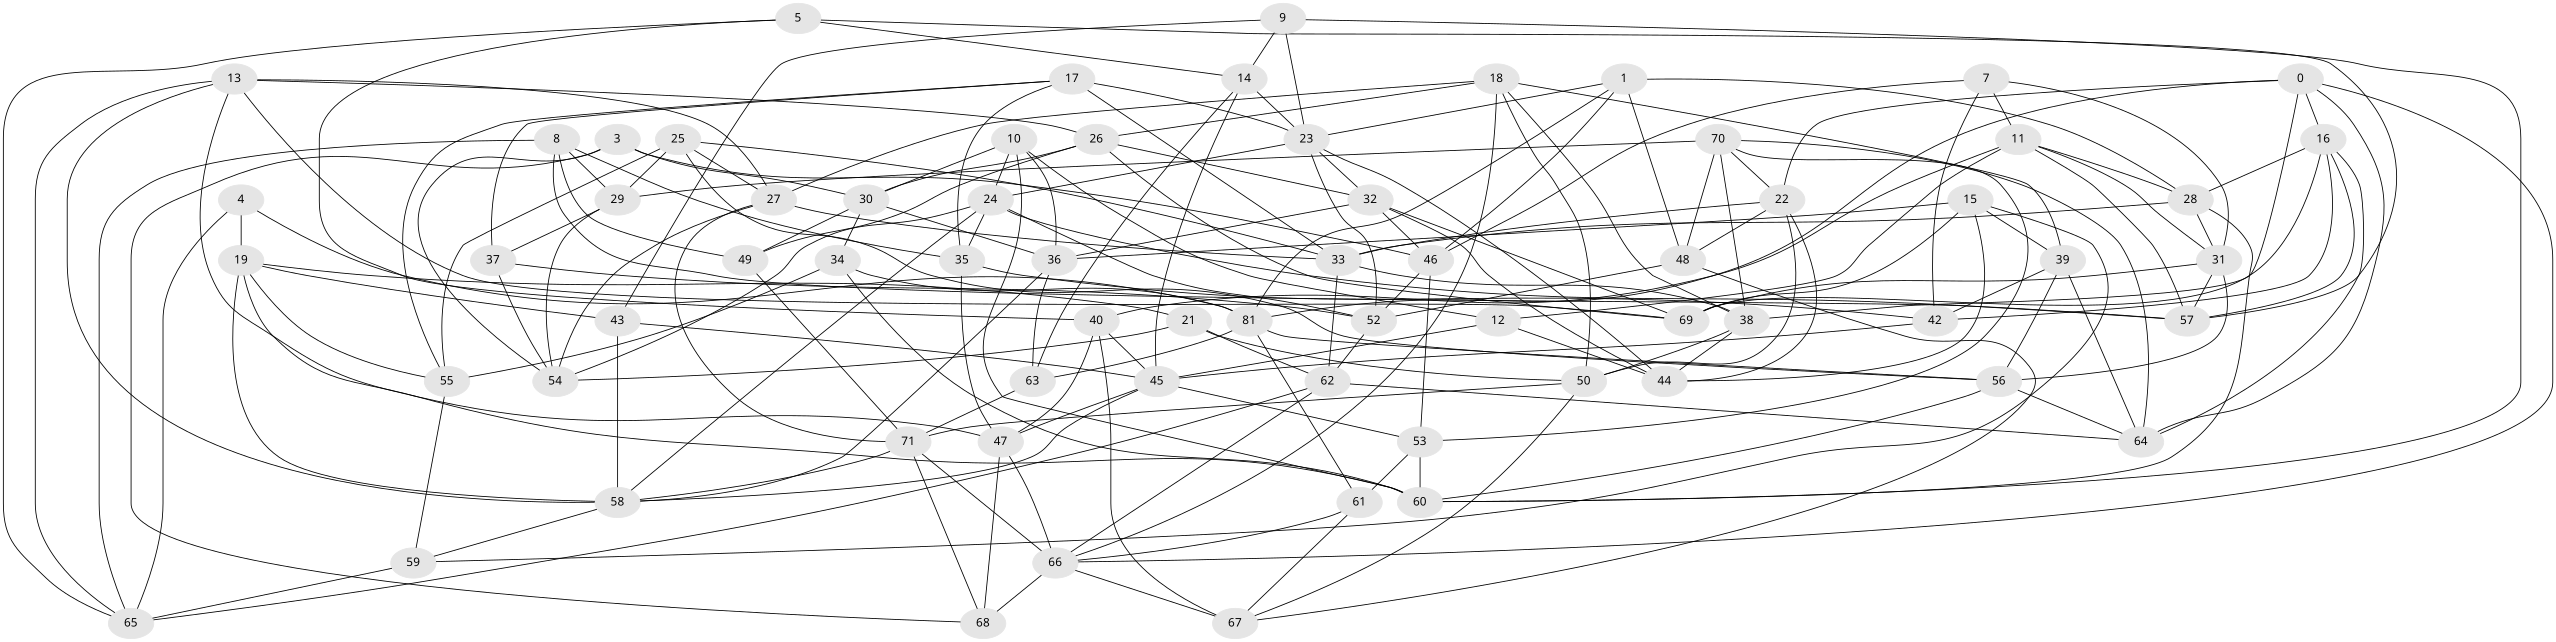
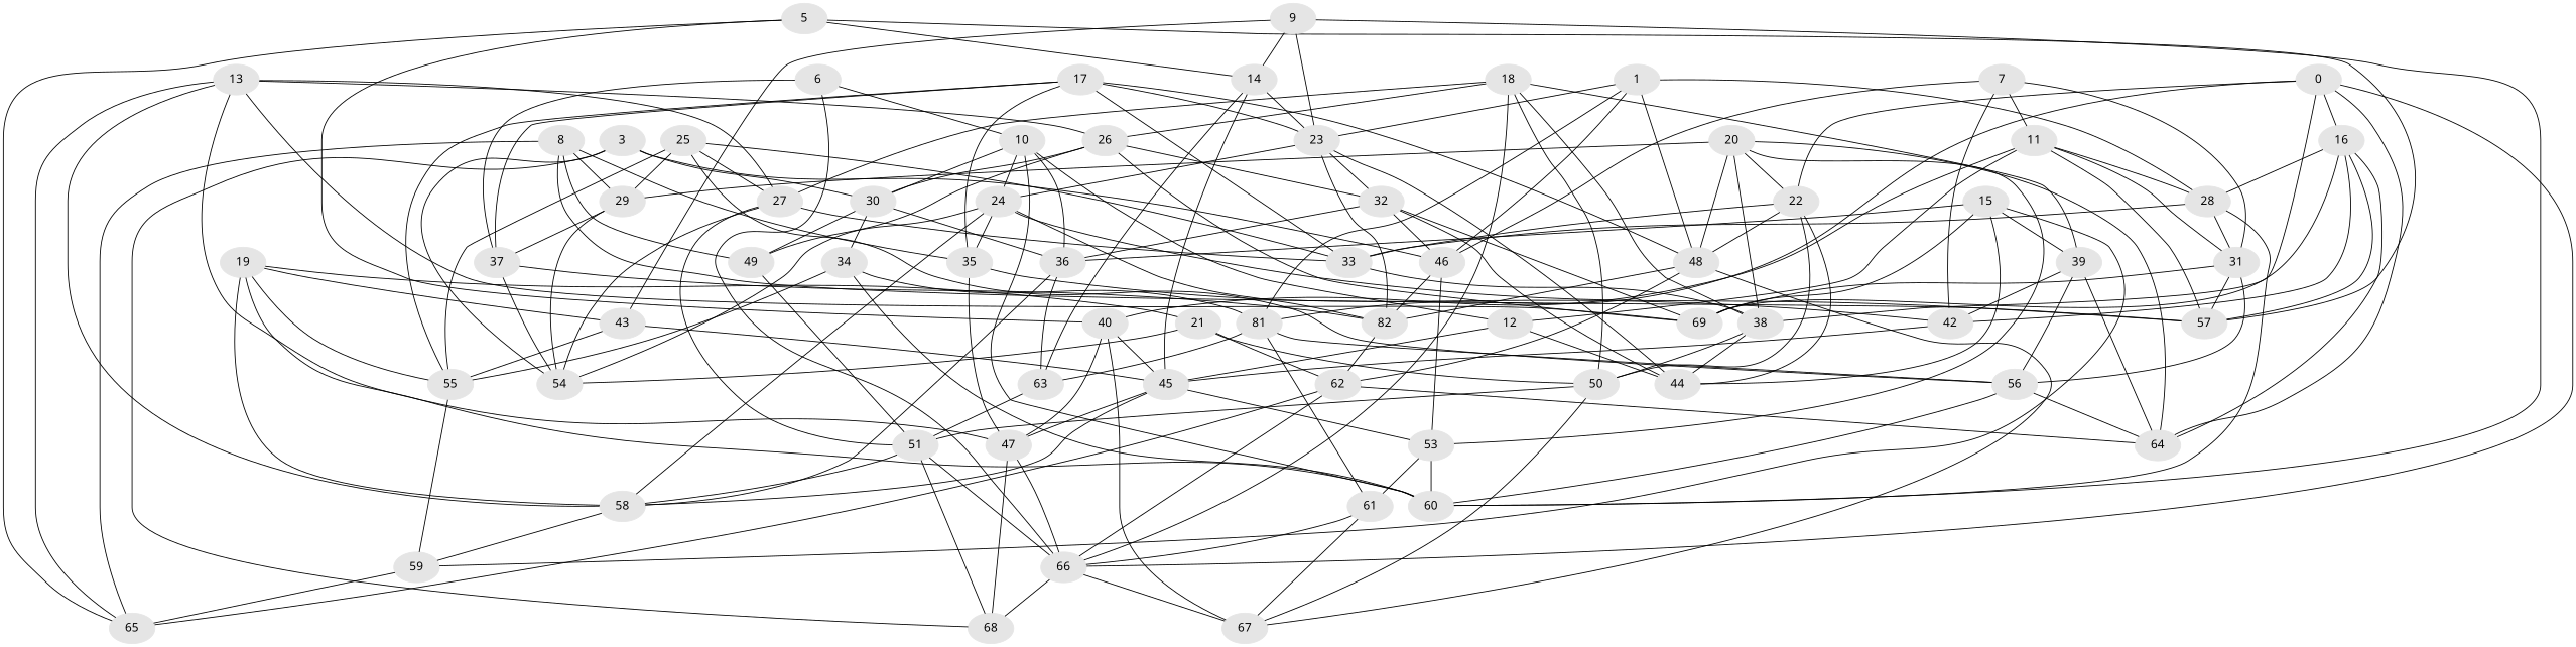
  graph {
    fontname="Noto Sans"
    node [color=gray90 fontname="Noto Sans" style=filled]
    edge [fontname="Noto Sans" weight=1.0]
    1
    23
    28
    n4 [label=81]
    46
    48
    24
    44
    32
-   52
+   52 [label=82]
    31
    60
    33
    63
    56
    61
    53
    62
    67
    n20 [label=0]
    16
    22
    38
    64
    66
    57
    42
    69
    50
    68
    3
    30
    54
    49
    36
    34
-   4
    19
    65
    43
    58
    55
    21
    5
    14
    40
    45
    47
+   6
    10
    37
    12
    7
    11
    8
    29
    35
-   51 [label=71]
+   51
    9
    13
    26
    27
    59
    15
    39
    17
    18
-   20 [label=70]
+   20
    25
    1 -- 23
    1 -- 28
    1 -- n4
    1 -- 46
    1 -- 48 [weight=2.0]
    23 -- 24 [weight=2.0]
    23 -- 44
    23 -- 32
    23 -- 52
    28 -- 31
    28 -- 60
    28 -- 33
    n4 -- 63
    n4 -- 56
    n4 -- 61
    46 -- 52
    46 -- 53
    48 -- 52
-   33 -- 62
+   48 -- 62
    48 -- 67
    24 -- 52
    24 -- 57
    24 -- 54
    24 -- 58
    24 -- 35
    32 -- 46
    32 -- 44
    32 -- 69
    32 -- 36
    52 -- 62
    31 -- 56
    31 -- 57
    31 -- 69
    33 -- 38
    63 -- 51
    56 -- 60
    56 -- 64
    61 -- 67
    61 -- 66
    53 -- 60 [weight=2.0]
    53 -- 61
    62 -- 64
    62 -- 66
    62 -- 65
    n20 -- n4
    n20 -- 16
    n20 -- 22
    n20 -- 38
    n20 -- 64
    n20 -- 66
    16 -- 28
    16 -- 64
    16 -- 57
    16 -- 42
    16 -- 69
    22 -- 48
    22 -- 44
    22 -- 33
    22 -- 50
    38 -- 44
    38 -- 50
    66 -- 67
    66 -- 68 [weight=2.0]
    42 -- 45
    50 -- 67
    50 -- 51
    3 -- 46
    3 -- 68
    3 -- 30
    3 -- 54
    30 -- 49
    30 -- 36
    30 -- 34
    49 -- 51
    36 -- 63
    36 -- 58
    34 -- n4
    34 -- 60
    34 -- 55
-   4 -- n4 [weight=2.0]
-   4 -- 19
-   4 -- 65
    19 -- 60
    19 -- 43
    19 -- 58
    19 -- 55
    19 -- 21
-   43 -- 58 [weight=3.0]
+   43 -- 55 [weight=3.0]
    43 -- 45
    58 -- 59
    55 -- 59
    21 -- 62
    21 -- 50
    21 -- 54
    5 -- 57
    5 -- 65
    5 -- 14
    5 -- 40
    14 -- 23 [weight=2.0]
    14 -- 63
    14 -- 45
    40 -- 67 [weight=2.0]
    40 -- 45
    40 -- 47
    45 -- 53
    45 -- 58
    45 -- 47
    47 -- 66
    47 -- 68
+   6 -- 66
+   6 -- 10
+   6 -- 37 [weight=2.0]
    10 -- 24
    10 -- 60
    10 -- 30
    10 -- 36
    10 -- 12
    37 -- 52
    37 -- 54
    12 -- 44
    12 -- 45
    7 -- 46
    7 -- 31
    7 -- 42
    7 -- 11
    11 -- 28
    11 -- 31
    11 -- 57
    11 -- 40
    11 -- 12
    8 -- 57
    8 -- 49
    8 -- 65
    8 -- 29 [weight=2.0]
    8 -- 35
    29 -- 54
    29 -- 37
    35 -- 42 [weight=2.0]
    35 -- 47
    51 -- 66
    51 -- 68
    51 -- 58
    9 -- 23
    9 -- 60
    9 -- 43
    9 -- 14
    13 -- 69
    13 -- 65
    13 -- 58
    13 -- 47
    13 -- 26
    13 -- 27
    26 -- 32
    26 -- 69
    26 -- 30
    26 -- 49
    27 -- 33
    27 -- 54
    27 -- 51
    59 -- 65
    15 -- 44
    15 -- 69
    15 -- 36
    15 -- 59
    15 -- 39 [weight=2.0]
    39 -- 56
    39 -- 64
    39 -- 42
    17 -- 23
+   17 -- 48
    17 -- 33
    17 -- 55
    17 -- 37
    17 -- 35
    18 -- 38
    18 -- 66
    18 -- 50
    18 -- 26
    18 -- 27
    18 -- 39
    20 -- 48
    20 -- 53
    20 -- 22
    20 -- 38
    20 -- 64
    20 -- 29
    25 -- 33
    25 -- 56
    25 -- 55 [weight=2.0]
    25 -- 29
    25 -- 27
  }
